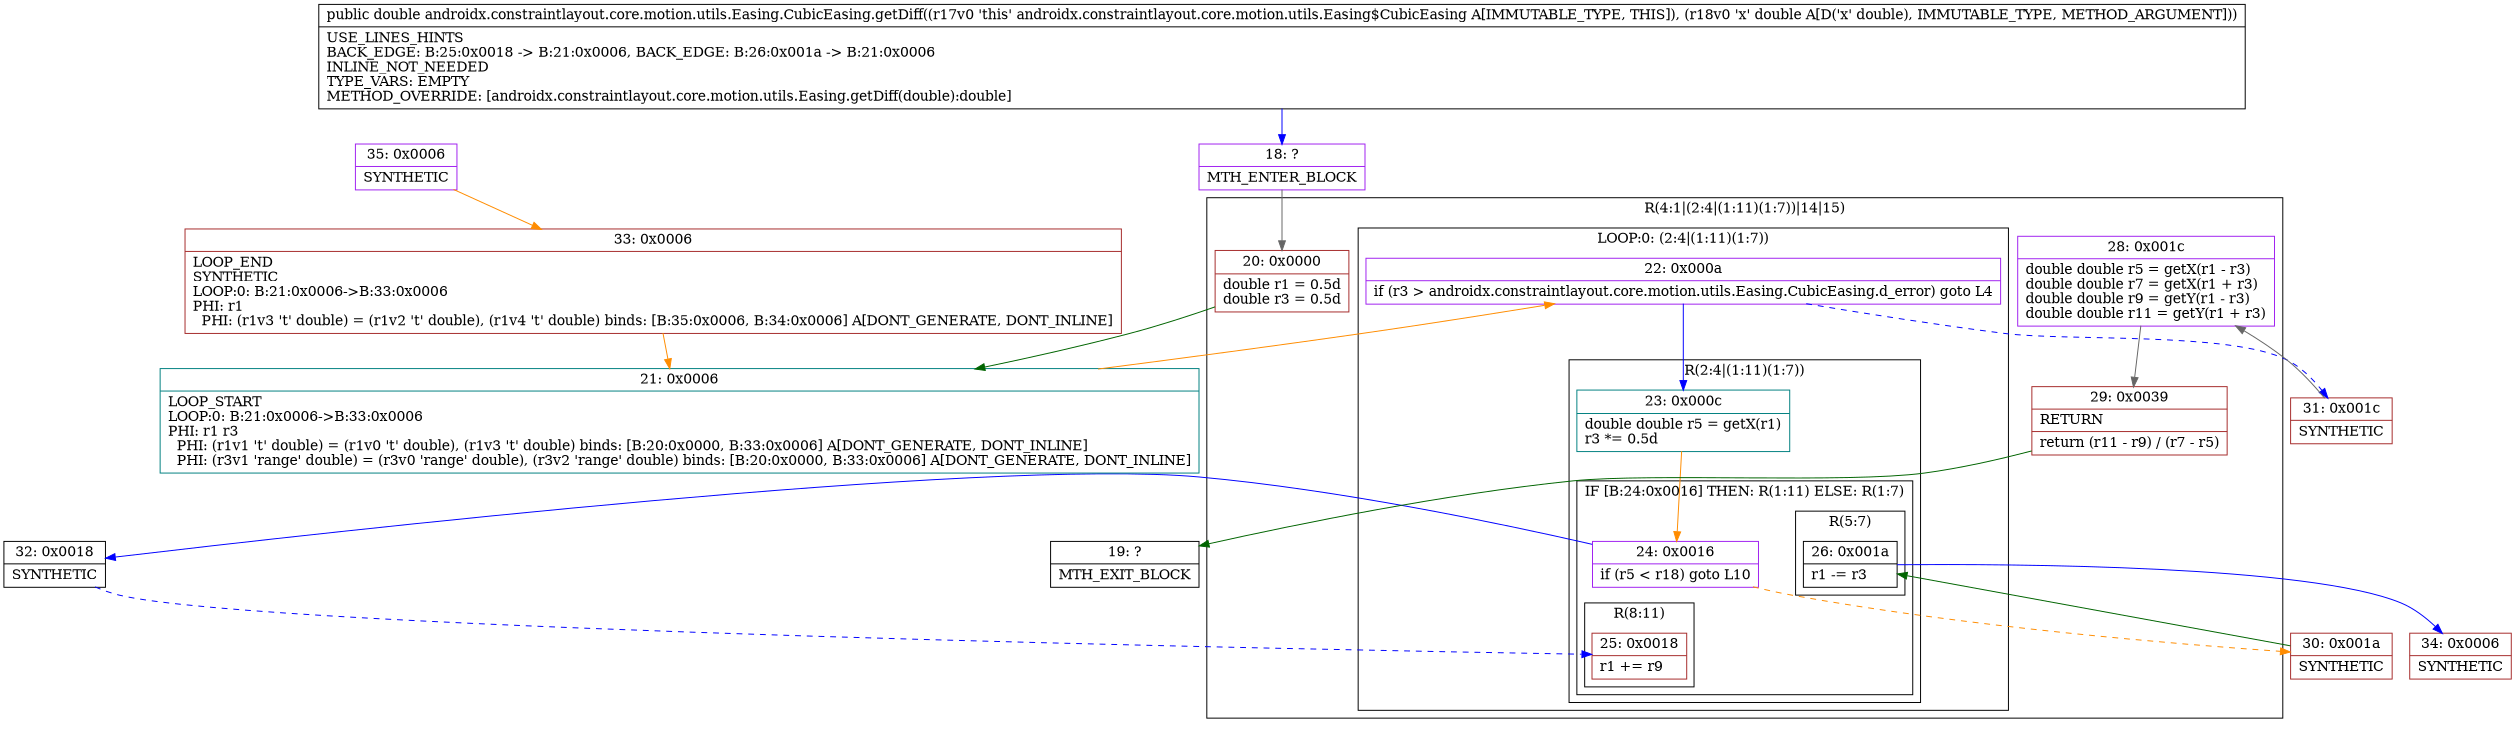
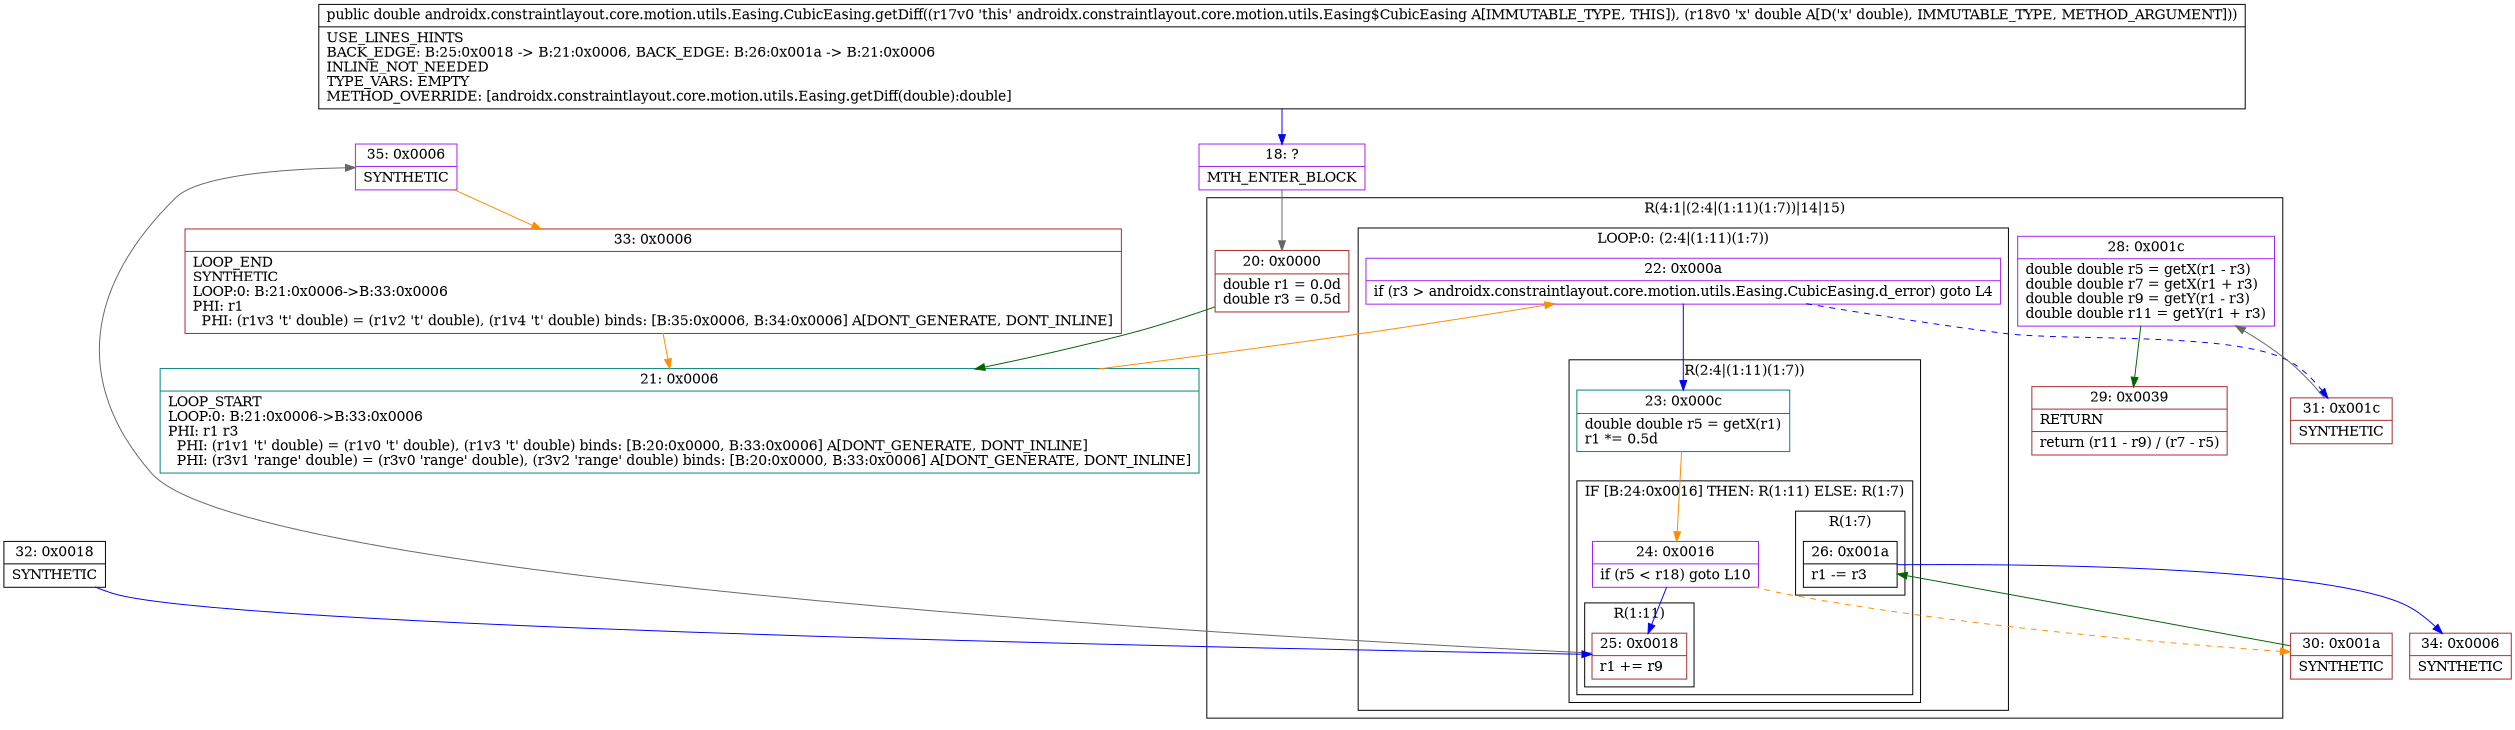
  digraph {
    node [color=brown shape=record]
    edge [color=blue]
    n1 [label="{25\:\ 0x0018|r1 += r9\l}"]
    n2 [color=black label="{26\:\ 0x001a|r1 \-= r3\l}"]
    n3 [color=purple label="{24\:\ 0x0016|if (r5 \< r18) goto L10\l}"]
-   n4 [color=teal label="{23\:\ 0x000c|double double r5 = getX(r1)\lr3 *= 0.5d\l}"]
+   n4 [color=teal label="{23\:\ 0x000c|double double r5 = getX(r1)\lr1 *= 0.5d\l}"]
    n5 [color=purple label="{22\:\ 0x000a|if (r3 \> androidx.constraintlayout.core.motion.utils.Easing.CubicEasing.d_error) goto L4\l}"]
-   n6 [label="{20\:\ 0x0000|double r1 = 0.5d\ldouble r3 = 0.5d\l}"]
+   n6 [label="{20\:\ 0x0000|double r1 = 0.0d\ldouble r3 = 0.5d\l}"]
    n7 [color=purple label="{28\:\ 0x001c|double double r5 = getX(r1 \- r3)\ldouble double r7 = getX(r1 + r3)\ldouble double r9 = getY(r1 \- r3)\ldouble double r11 = getY(r1 + r3)\l}"]
    n8 [label="{29\:\ 0x0039|RETURN\l|return (r11 \- r9) \/ (r7 \- r5)\l}"]
    n9 [color=purple label="{35\:\ 0x0006|SYNTHETIC\l}"]
    n10 [label="{34\:\ 0x0006|SYNTHETIC\l}"]
    n11 [label="{30\:\ 0x001a|SYNTHETIC\l}"]
    n12 [color=black label="{32\:\ 0x0018|SYNTHETIC\l}"]
    n13 [label="{31\:\ 0x001c|SYNTHETIC\l}"]
    n14 [color=teal label="{21\:\ 0x0006|LOOP_START\lLOOP:0: B:21:0x0006\-\>B:33:0x0006\lPHI: r1 r3 \l  PHI: (r1v1 't' double) = (r1v0 't' double), (r1v3 't' double) binds: [B:20:0x0000, B:33:0x0006] A[DONT_GENERATE, DONT_INLINE]\l  PHI: (r3v1 'range' double) = (r3v0 'range' double), (r3v2 'range' double) binds: [B:20:0x0000, B:33:0x0006] A[DONT_GENERATE, DONT_INLINE]\l}"]
-   n15 [color=black label="{19\:\ ?|MTH_EXIT_BLOCK\l}"]
    n16 [label="{33\:\ 0x0006|LOOP_END\lSYNTHETIC\lLOOP:0: B:21:0x0006\-\>B:33:0x0006\lPHI: r1 \l  PHI: (r1v3 't' double) = (r1v2 't' double), (r1v4 't' double) binds: [B:35:0x0006, B:34:0x0006] A[DONT_GENERATE, DONT_INLINE]\l}"]
    n17 [color=purple label="{18\:\ ?|MTH_ENTER_BLOCK\l}"]
    n18 [color=black label="{public double androidx.constraintlayout.core.motion.utils.Easing.CubicEasing.getDiff((r17v0 'this' androidx.constraintlayout.core.motion.utils.Easing$CubicEasing A[IMMUTABLE_TYPE, THIS]), (r18v0 'x' double A[D('x' double), IMMUTABLE_TYPE, METHOD_ARGUMENT]))  | USE_LINES_HINTS\lBACK_EDGE: B:25:0x0018 \-\> B:21:0x0006, BACK_EDGE: B:26:0x001a \-\> B:21:0x0006\lINLINE_NOT_NEEDED\lTYPE_VARS: EMPTY\lMETHOD_OVERRIDE: [androidx.constraintlayout.core.motion.utils.Easing.getDiff(double):double]\l}"]
    subgraph cluster_1 {
      label="R(4:1|(2:4|(1:11)(1:7))|14|15)"
      n6
      n7
      n8
      subgraph cluster_2 {
        label="LOOP:0: (2:4|(1:11)(1:7))"
        n5
        subgraph cluster_3 {
          label="R(2:4|(1:11)(1:7))"
          n4
          subgraph cluster_4 {
            label="IF [B:24:0x0016] THEN: R(1:11) ELSE: R(1:7)"
            n3
            subgraph cluster_5 {
-             label="R(8:11)"
+             label="R(1:11)"
              n1
            }
            subgraph cluster_6 {
-             label="R(5:7)"
+             label="R(1:7)"
              n2
            }
          }
        }
      }
    }
+   n1 -> n9 [color=gray40]
    n2 -> n10
    n3 -> n11 [color=darkorange style=dashed]
-   n3 -> n12
+   n3 -> n1
    n4 -> n3 [color=darkorange]
    n5 -> n4
    n5 -> n13 [style=dashed]
    n6 -> n14 [color=darkgreen]
-   n7 -> n8 [color=gray40]
-   n8 -> n15 [color=darkgreen]
+   n7 -> n8 [color=darkgreen]
    n9 -> n16 [color=darkorange]
    n11 -> n2 [color=darkgreen]
-   n12 -> n1 [style=dashed]
+   n12 -> n1
    n13 -> n7 [color=gray40]
    n14 -> n5 [color=darkorange]
    n16 -> n14 [color=darkorange]
    n17 -> n6 [color=gray40]
    n18 -> n17
  }
